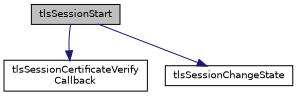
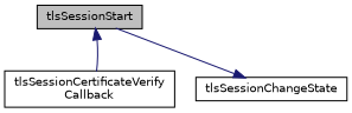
  digraph {
    rankdir=TB
    node [color=black fillcolor=white fontname=Helvetica fontsize=10 shape=record style=filled]
    edge [color=midnightblue fontname=Helvetica fontsize=10 labelfontname=Helvetica labelfontsize=10 style=solid]
    n1 [fillcolor=grey75 fontcolor=black height=0.2 label=tlsSessionStart width=0.4]
    n2 [height=0.2 label="tlsSessionCertificateVerify\lCallback" width=0.4]
    n3 [height=0.2 label=tlsSessionChangeState width=0.4]
-   n1 -> n2
+   n2 -> n1
    n1 -> n3
  }
